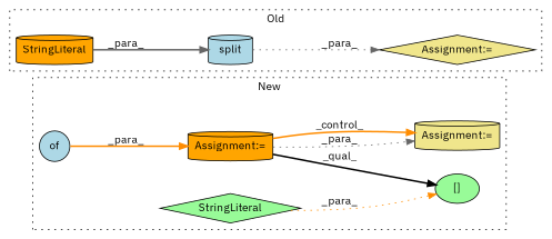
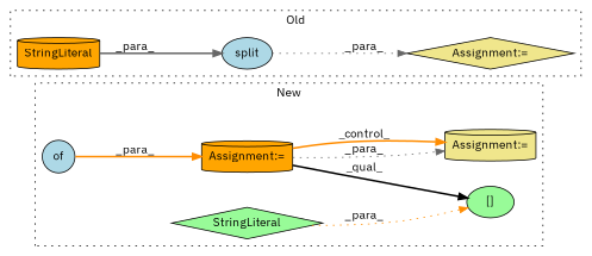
  digraph {
    rankdir=LR
    fontname="IBM Plex Sans"
    node [a=7 shape=cylinder style=filled fillcolor=lightblue fontname="IBM Plex Sans"]
    edge [color=darkorange style=bold fontname="IBM Plex Sans"]
    n1 [a=32 l=4 label=of s=14154 shape=circle]
    n2 [l="65,2" label="Assignment:=" s="14039,14167" fillcolor=orange]
    n3 [a=2 l="13,1" label="[]" s="14195,14214" shape=ellipse fillcolor=palegreen]
    n4 [a=45 l=6 label=StringLiteral s=14208 shape=diamond fillcolor=palegreen]
    n5 [l=1 label="Assignment:=" s=14391 fillcolor=khaki]
-   n6 [a=32 l="6,1" label=split s="5669,5678"]
+   n6 [a=32 l="6,1" label=split s="5669,5678" shape=ellipse]
    n7 [a=45 l=3 label=StringLiteral s=5675 fillcolor=orange]
    n8 [l=2 label="Assignment:=" s=5658 shape=diamond fillcolor=khaki]
    subgraph cluster_1 {
      label=New
      style=dotted
      n1
      n2
      n3
      n4
      n5
    }
    subgraph cluster_2 {
      label=Old
      style=dotted
      n6
      n7
      n8
    }
    n1 -> n2 [label=_para_]
    n2 -> n3 [label=_qual_ color=black]
    n2 -> n5 [label=_para_ color=gray40 style=dotted]
    n2 -> n5 [label=_control_]
    n4 -> n3 [label=_para_ style=dotted]
    n6 -> n8 [label=_para_ color=gray40 style=dotted]
    n7 -> n6 [label=_para_ color=gray40]
  }
